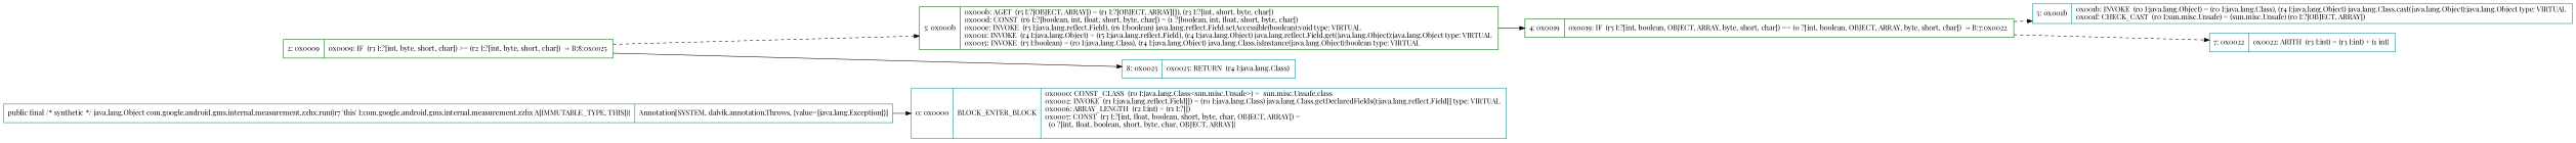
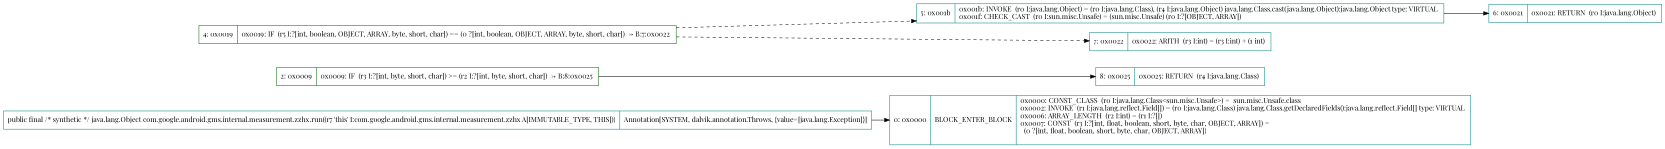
  digraph {
    fontname="Playfair Display"
    rankdir=LR
    node [color=teal fontname="Playfair Display" shape=record]
    edge [fontname="Playfair Display"]
    n1 [label="{0\:\ 0x0000|BLOCK_ENTER_BLOCK\l|0x0000: CONST_CLASS  (r0 I:java.lang.Class\<sun.misc.Unsafe\>) =  sun.misc.Unsafe.class \l0x0002: INVOKE  (r1 I:java.lang.reflect.Field[]) = (r0 I:java.lang.Class) java.lang.Class.getDeclaredFields():java.lang.reflect.Field[] type: VIRTUAL \l0x0006: ARRAY_LENGTH  (r2 I:int) = (r1 I:?[]) \l0x0007: CONST  (r3 I:?[int, float, boolean, short, byte, char, OBJECT, ARRAY]) = \l  (0 ?[int, float, boolean, short, byte, char, OBJECT, ARRAY])\l \l}"]
    n2 [color=darkgreen label="{2\:\ 0x0009|0x0009: IF  (r3 I:?[int, byte, short, char]) \>= (r2 I:?[int, byte, short, char])  \-\> B:8:0x0025 \l}"]
-   n3 [color=darkgreen label="{3\:\ 0x000b|0x000b: AGET  (r5 I:?[OBJECT, ARRAY]) = (r1 I:?[OBJECT, ARRAY][]), (r3 I:?[int, short, byte, char]) \l0x000d: CONST  (r6 I:?[boolean, int, float, short, byte, char]) = (1 ?[boolean, int, float, short, byte, char]) \l0x000e: INVOKE  (r5 I:java.lang.reflect.Field), (r6 I:boolean) java.lang.reflect.Field.setAccessible(boolean):void type: VIRTUAL \l0x0011: INVOKE  (r4 I:java.lang.Object) = (r5 I:java.lang.reflect.Field), (r4 I:java.lang.Object) java.lang.reflect.Field.get(java.lang.Object):java.lang.Object type: VIRTUAL \l0x0015: INVOKE  (r5 I:boolean) = (r0 I:java.lang.Class), (r4 I:java.lang.Object) java.lang.Class.isInstance(java.lang.Object):boolean type: VIRTUAL \l}"]
    n4 [label="{8\:\ 0x0025|0x0025: RETURN  (r4 I:java.lang.Class) \l}"]
    n5 [color=darkgreen label="{4\:\ 0x0019|0x0019: IF  (r5 I:?[int, boolean, OBJECT, ARRAY, byte, short, char]) == (0 ?[int, boolean, OBJECT, ARRAY, byte, short, char])  \-\> B:7:0x0022 \l}"]
    n6 [label="{5\:\ 0x001b|0x001b: INVOKE  (r0 I:java.lang.Object) = (r0 I:java.lang.Class), (r4 I:java.lang.Object) java.lang.Class.cast(java.lang.Object):java.lang.Object type: VIRTUAL \l0x001f: CHECK_CAST  (r0 I:sun.misc.Unsafe) = (sun.misc.Unsafe) (r0 I:?[OBJECT, ARRAY]) \l}"]
    n7 [label="{7\:\ 0x0022|0x0022: ARITH  (r3 I:int) = (r3 I:int) + (1 int) \l}"]
+   n8 [label="{6\:\ 0x0021|0x0021: RETURN  (r0 I:java.lang.Object) \l}"]
    n9 [label="{public final \/* synthetic *\/ java.lang.Object com.google.android.gms.internal.measurement.zzhx.run((r7 'this' I:com.google.android.gms.internal.measurement.zzhx A[IMMUTABLE_TYPE, THIS]))  | Annotation[SYSTEM, dalvik.annotation.Throws, \{value=[java.lang.Exception]\}]\l}"]
-   n2 -> n3 [style=dashed]
    n2 -> n4
-   n3 -> n5
    n5 -> n6 [style=dashed]
    n5 -> n7 [style=dashed]
+   n6 -> n8
    n9 -> n1
  }
